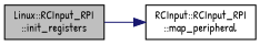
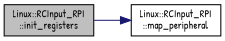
  digraph {
    rankdir=LR
    fontname="Patrick Hand"
    node [color=black fontname="Patrick Hand" fontsize=10 shape=record style=filled]
    n1 [fillcolor=grey75 fontcolor=black height=0.2 label="Linux::RCInput_RPI\l::init_registers" width=0.4]
-   n2 [fillcolor=white height=0.2 label="RCInput::RCInput_RPI\l::map_peripheral" width=0.4]
+   n2 [fillcolor=white height=0.2 label="Linux::RCInput_RPI\l::map_peripheral" width=0.4]
    n1 -> n2 [color=midnightblue fontname="Patrick Hand" fontsize=10 labelfontname=Helvetica labelfontsize=10 style=solid]
  }
